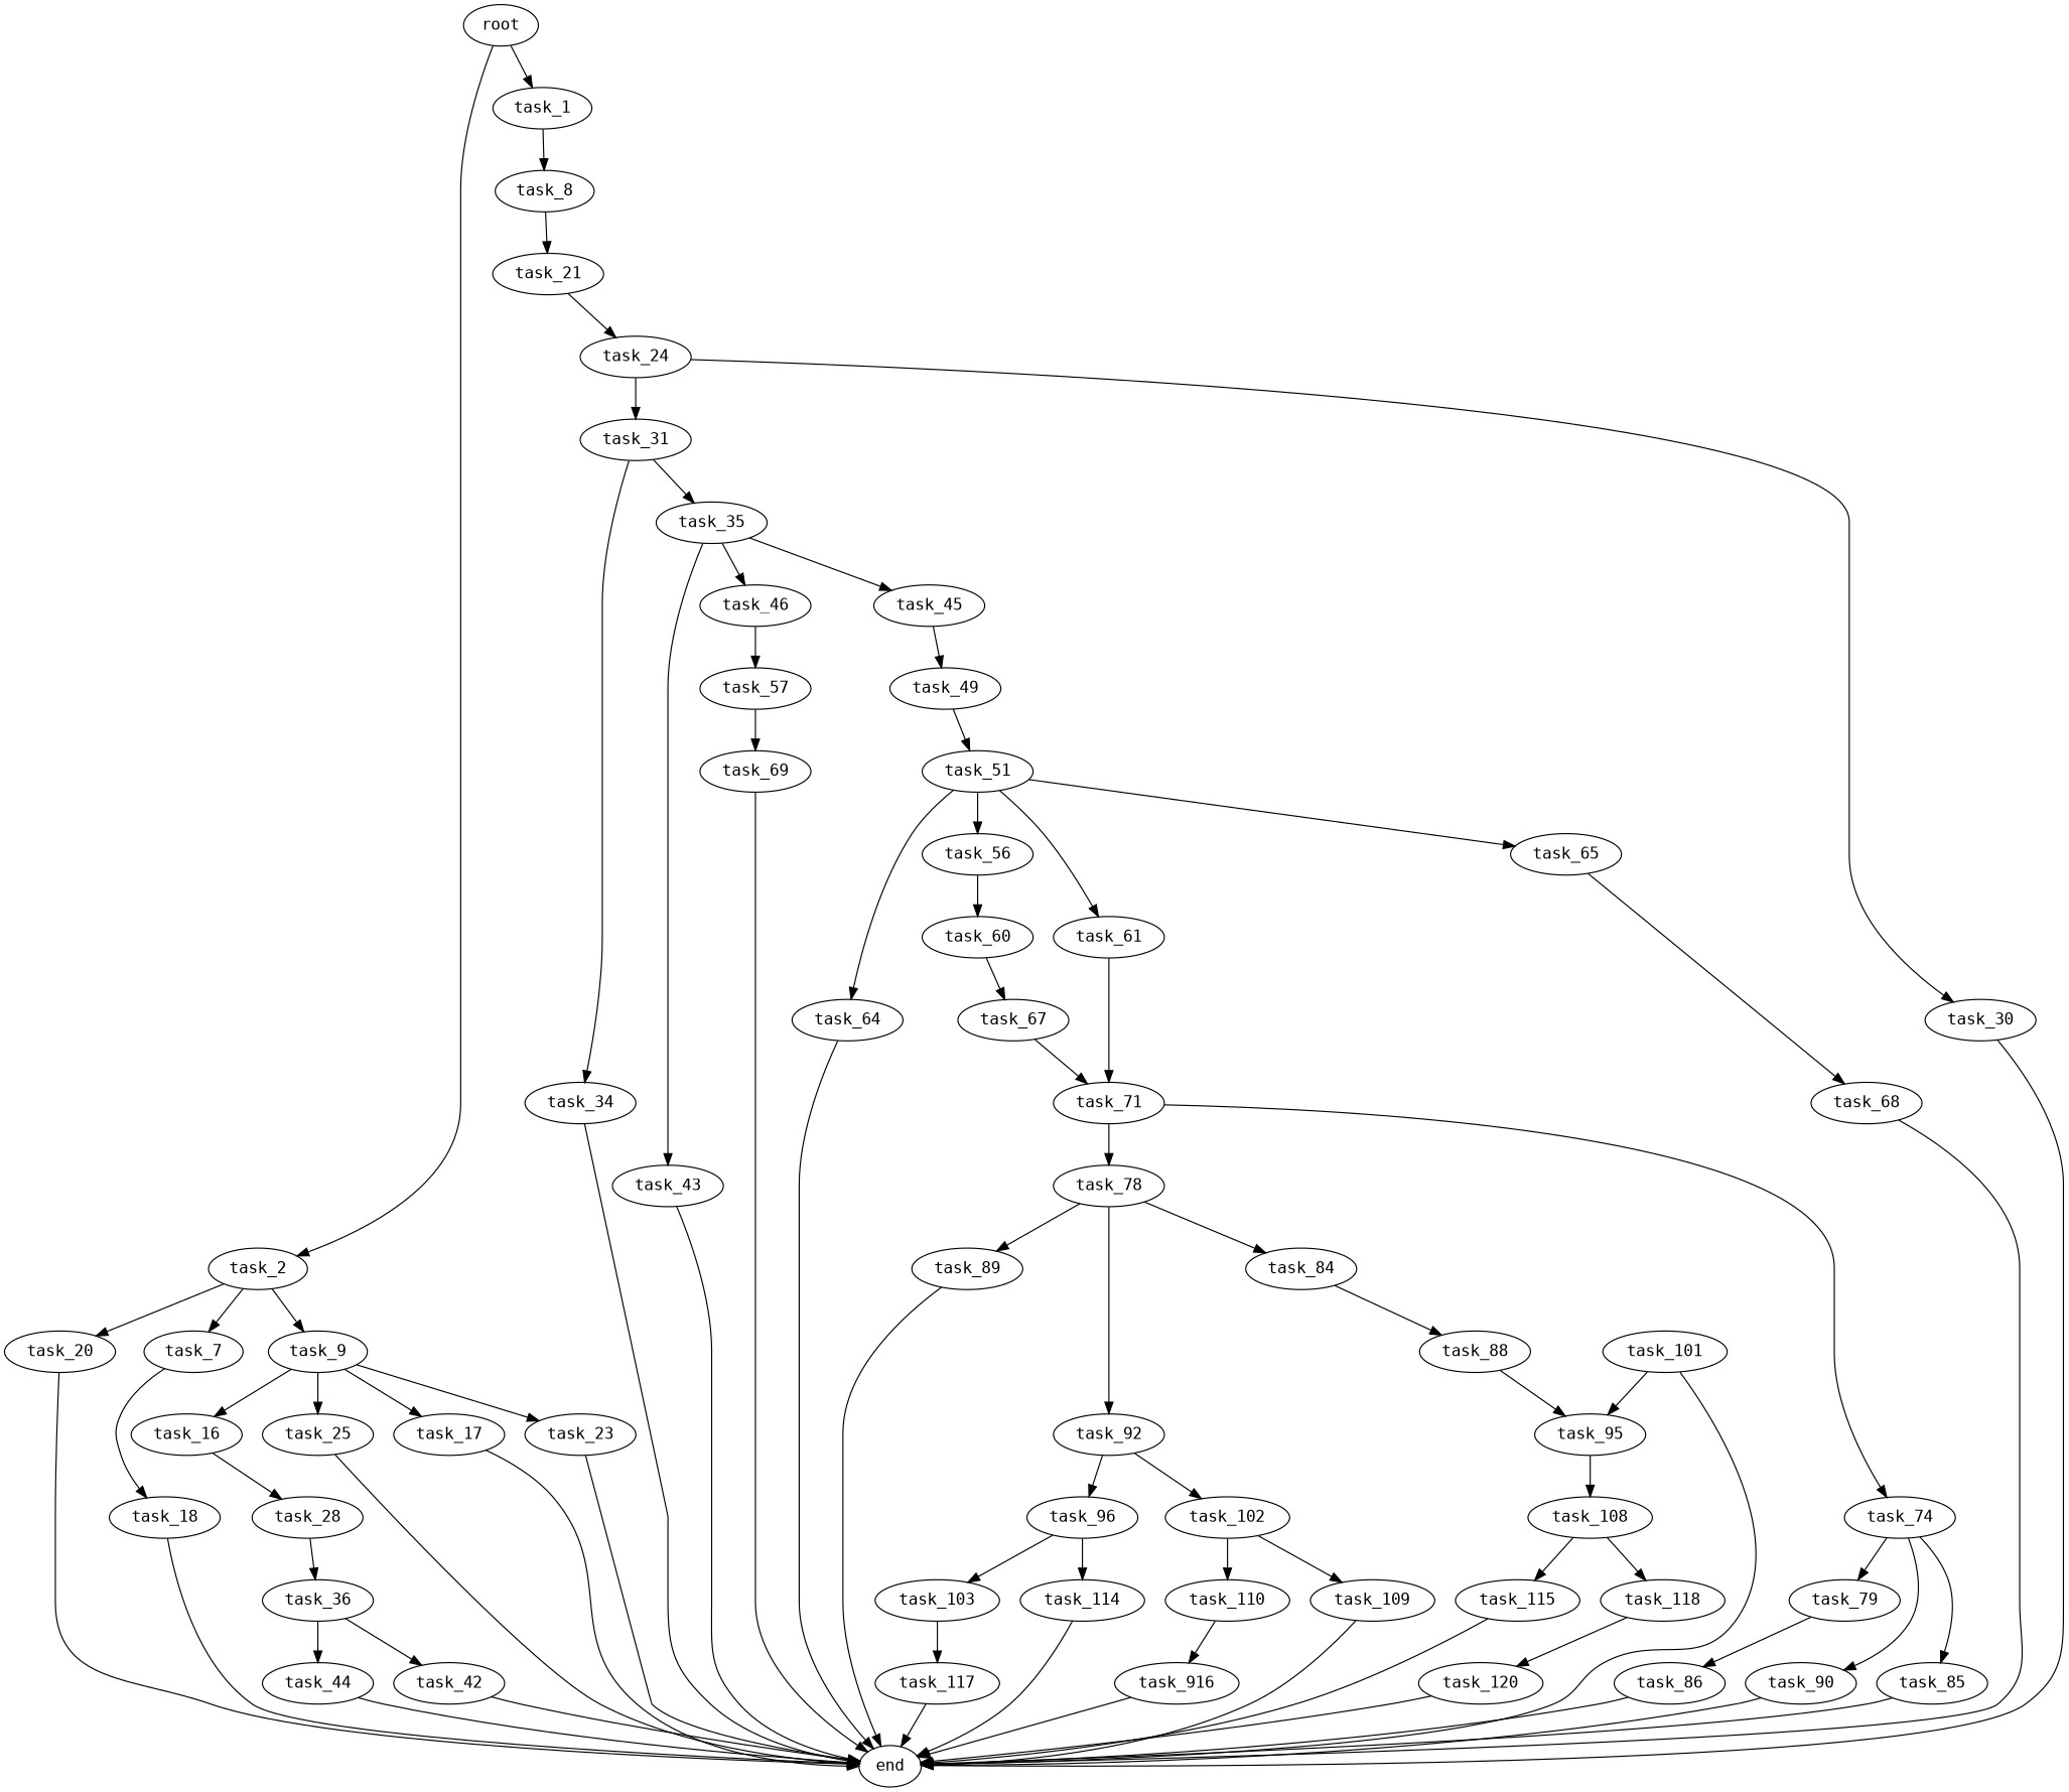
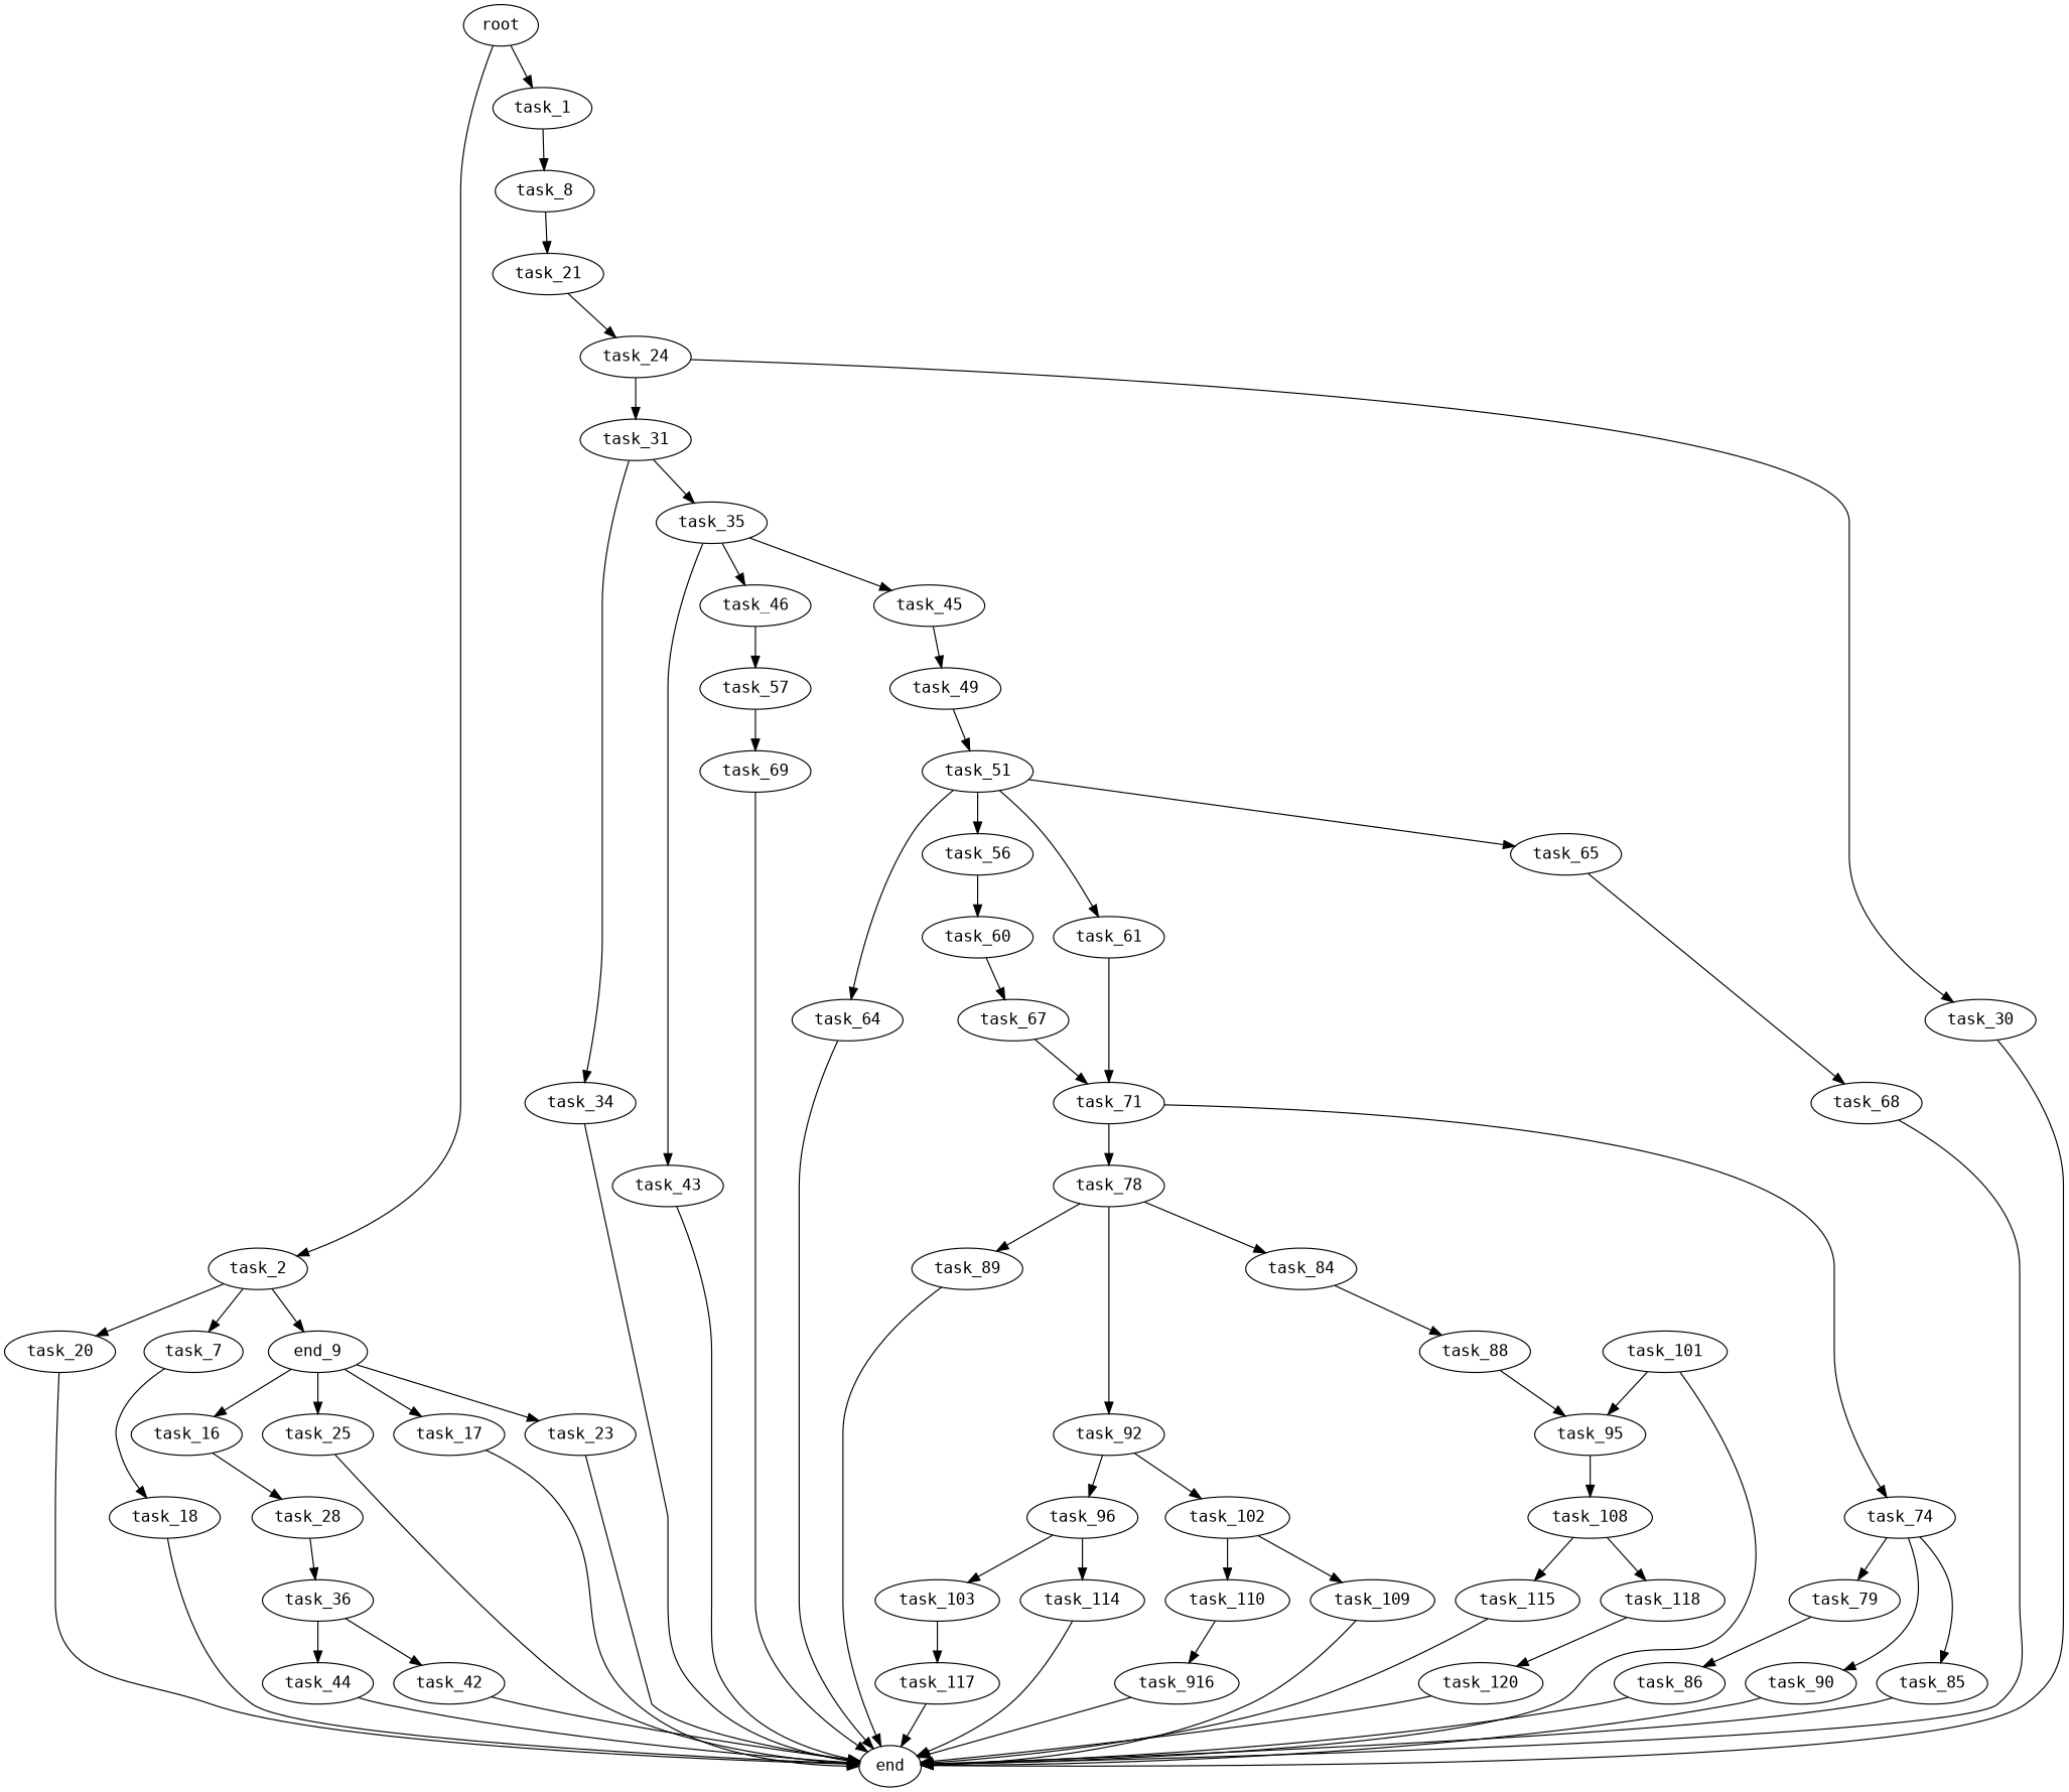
  digraph {
    fontname="DejaVu Sans Mono"
    node [fontname="DejaVu Sans Mono"]
    edge [fontname="DejaVu Sans Mono"]
    root
    task_1
    task_2
    task_8
    task_7
-   task_9
+   task_9 [label=end_9]
    task_20
    task_21
    task_18
    task_16
    task_17
    task_23
    task_25
    end
    task_24
    task_28
    task_36
    task_30
    task_31
    task_34
    task_35
    task_42
    task_44
    task_43
    task_45
    task_46
    task_49
    task_57
    task_51
    task_69
    task_56
    task_61
    task_64
    task_65
    task_60
    task_71
    task_68
    task_67
    task_74
    task_78
    task_79
    task_85
    task_90
    task_84
    task_89
    task_92
    task_86
    task_88
    task_96
    task_102
    task_95
    task_108
    task_103
    task_114
    task_109
    task_110
    task_101
    task_115
    task_118
    task_117
    n61 [label=task_916]
    task_120
    root -> task_1
    root -> task_2
    task_1 -> task_8
    task_2 -> task_7
    task_2 -> task_9
    task_2 -> task_20
    task_8 -> task_21
    task_7 -> task_18
    task_9 -> task_16
    task_9 -> task_17
    task_9 -> task_23
    task_9 -> task_25
    task_20 -> end
    task_21 -> task_24
    task_18 -> end
    task_16 -> task_28
    task_17 -> end
    task_23 -> end
    task_25 -> end
    task_24 -> task_30
    task_24 -> task_31
    task_28 -> task_36
    task_36 -> task_42
    task_36 -> task_44
    task_30 -> end
    task_31 -> task_34
    task_31 -> task_35
    task_34 -> end
    task_35 -> task_43
    task_35 -> task_45
    task_35 -> task_46
    task_42 -> end
    task_44 -> end
    task_43 -> end
    task_45 -> task_49
    task_46 -> task_57
    task_49 -> task_51
    task_57 -> task_69
    task_51 -> task_56
    task_51 -> task_61
    task_51 -> task_64
    task_51 -> task_65
    task_69 -> end
    task_56 -> task_60
    task_61 -> task_71
    task_64 -> end
    task_65 -> task_68
    task_60 -> task_67
    task_71 -> task_74
    task_71 -> task_78
    task_68 -> end
    task_67 -> task_71
    task_74 -> task_79
    task_74 -> task_85
    task_74 -> task_90
    task_78 -> task_84
    task_78 -> task_89
    task_78 -> task_92
    task_79 -> task_86
    task_85 -> end
    task_90 -> end
    task_84 -> task_88
    task_89 -> end
    task_92 -> task_96
    task_92 -> task_102
    task_86 -> end
    task_88 -> task_95
    task_96 -> task_103
    task_96 -> task_114
    task_102 -> task_109
    task_102 -> task_110
    task_95 -> task_108
    task_108 -> task_115
    task_108 -> task_118
    task_103 -> task_117
    task_114 -> end
    task_109 -> end
    task_110 -> n61
    task_101 -> end
    task_101 -> task_95
    task_115 -> end
    task_118 -> task_120
    task_117 -> end
    n61 -> end
    task_120 -> end
  }
